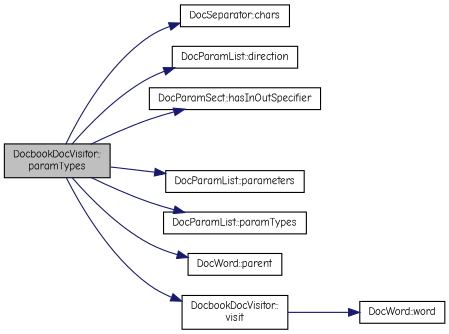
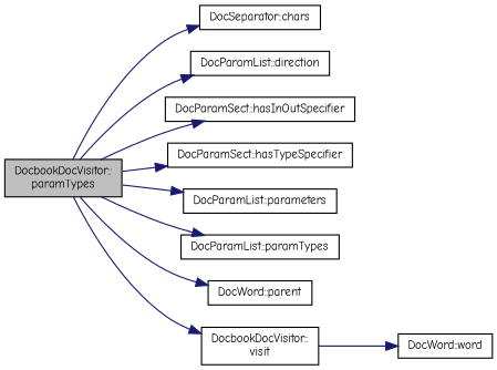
  digraph {
    fontname="Comic Neue"
    rankdir=LR
    node [color=black fillcolor=white fontname="Comic Neue" fontsize=10 shape=record style=filled]
    edge [color=midnightblue fontname="Comic Neue" fontsize=10 labelfontname=Helvetica labelfontsize=10 style=solid]
    n1 [fillcolor=grey75 fontcolor=black height=0.2 label="DocbookDocVisitor::\lparamTypes" width=0.4]
    n2 [height=0.2 label="DocSeparator::chars" width=0.4]
    n3 [height=0.2 label="DocParamList::direction" width=0.4]
    n4 [height=0.2 label="DocParamSect::hasInOutSpecifier" width=0.4]
+   n5 [height=0.2 label="DocParamSect::hasTypeSpecifier" width=0.4]
    n6 [height=0.2 label="DocParamList::parameters" width=0.4]
    n7 [height=0.2 label="DocParamList::paramTypes" width=0.4]
    n8 [height=0.2 label="DocWord::parent" width=0.4]
    n9 [height=0.2 label="DocbookDocVisitor::\lvisit" width=0.4]
    n10 [height=0.2 label="DocWord::word" width=0.4]
    n1 -> n2
    n1 -> n3
    n1 -> n4
+   n1 -> n5
    n1 -> n6
    n1 -> n7
    n1 -> n8
    n1 -> n9
    n9 -> n10
  }
